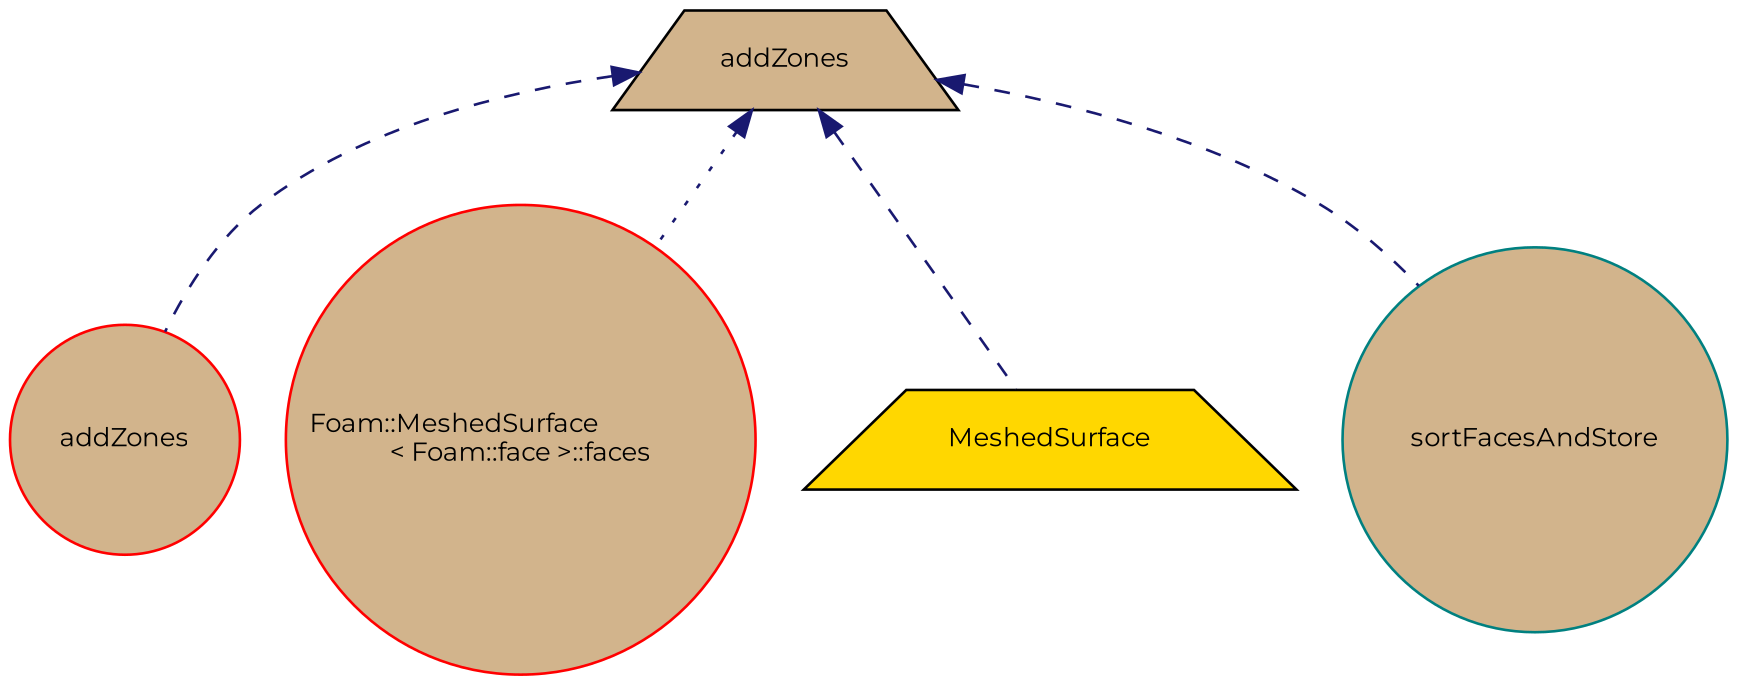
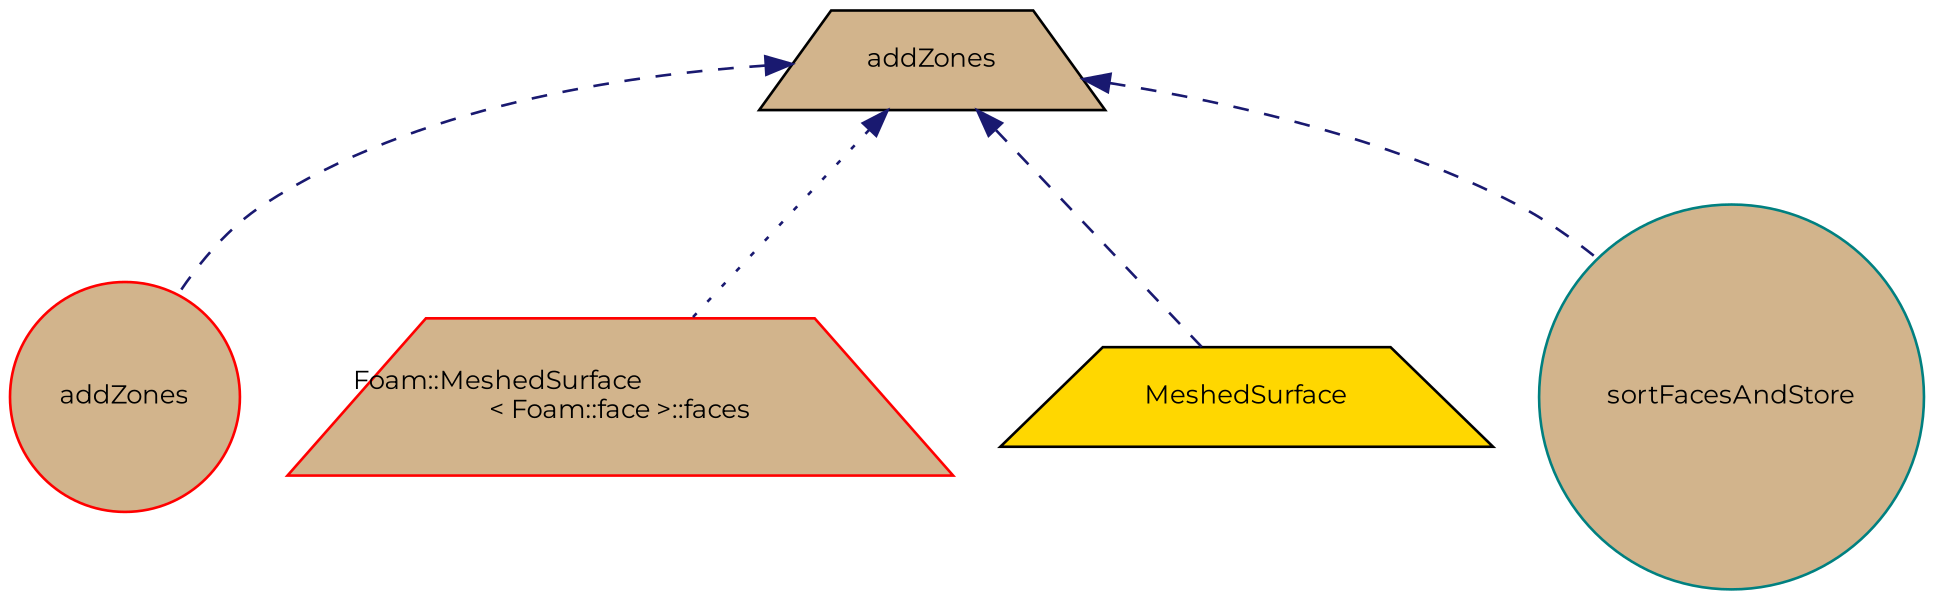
  digraph {
    rankdir=TB
    fontname=Montserrat
    node [color=black fillcolor=tan fontname=Montserrat fontsize=10 shape=circle style=filled]
    edge [color=midnightblue dir=back fontname=Montserrat fontsize=10 labelfontname=Helvetica labelfontsize=10 style=dashed]
    n1 [fontcolor=black height=0.2 label=addZones shape=trapezium width=0.4]
    n2 [color=red height=0.2 label=addZones width=0.4]
-   n3 [color=red height=0.2 label="Foam::MeshedSurface\l\< Foam::face \>::faces" width=0.4]
+   n3 [color=red height=0.2 label="Foam::MeshedSurface\l\< Foam::face \>::faces" shape=trapezium width=0.4]
    n4 [height=0.2 label=MeshedSurface shape=trapezium width=0.4 fillcolor=gold]
    n5 [color=teal height=0.2 label=sortFacesAndStore width=0.4]
    n1 -> n2
    n1 -> n3 [style=dotted]
    n1 -> n4
    n1 -> n5
  }
